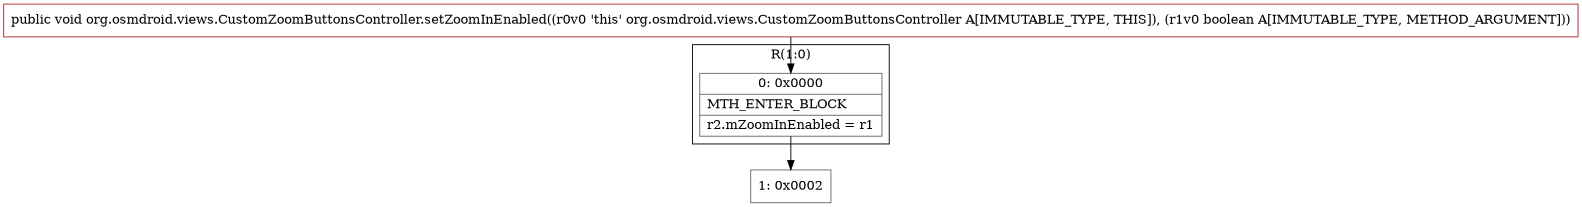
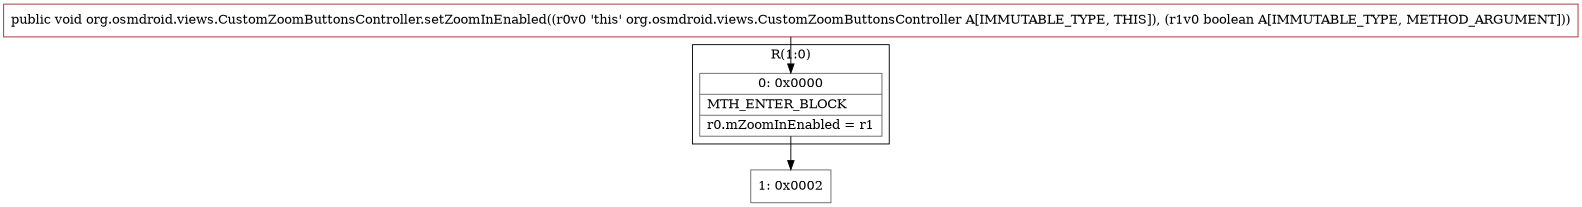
  digraph {
    node [color=gray40 shape=record]
-   n1 [label="{0\:\ 0x0000|MTH_ENTER_BLOCK\l|r2.mZoomInEnabled = r1\l}"]
+   n1 [label="{0\:\ 0x0000|MTH_ENTER_BLOCK\l|r0.mZoomInEnabled = r1\l}"]
    n2 [label="{1\:\ 0x0002}"]
    n3 [label="{public void org.osmdroid.views.CustomZoomButtonsController.setZoomInEnabled((r0v0 'this' org.osmdroid.views.CustomZoomButtonsController A[IMMUTABLE_TYPE, THIS]), (r1v0 boolean A[IMMUTABLE_TYPE, METHOD_ARGUMENT])) }" color=brown]
    subgraph cluster_1 {
      label="R(1:0)"
      n1
    }
    n1 -> n2
    n3 -> n1
  }
